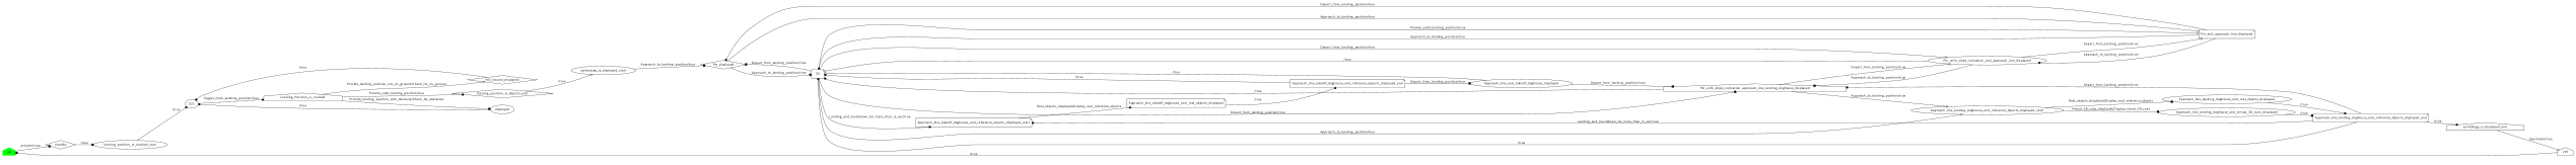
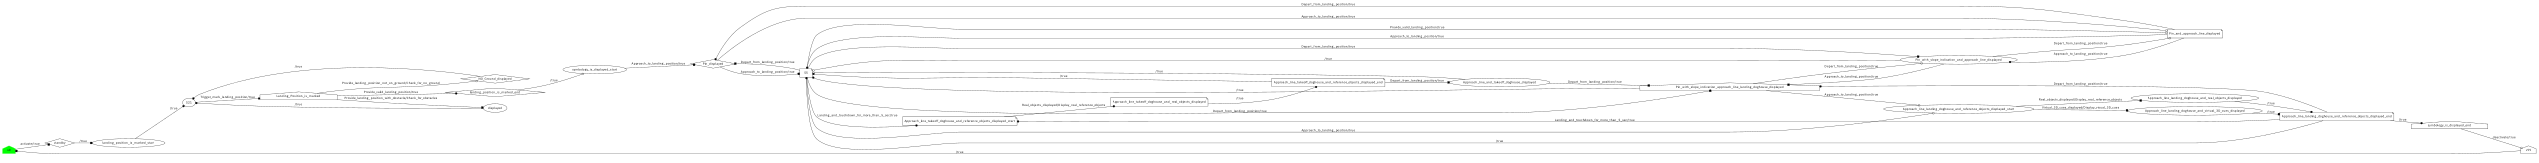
  digraph {
    fontname="IBM Plex Sans"
    rankdir=LR
    node [fontname="IBM Plex Sans" shape=ellipse]
    edge [arrowhead=dot fontname="IBM Plex Sans"]
    n1 [color=green label=s0 shape=house style=filled]
    n2 [label=standby shape=diamond]
    n3 [label=landing_position_is_marked_start]
    n4 [label=Approach_line_landing_doghouse_and_reference_objects_displayed_end shape=note]
    n5 [label=symbology_is_displayed_end shape=house]
    n6 [label=Approach_line_takeoff_doghouse_and_reference_objects_displayed_start shape=note]
    n7 [label=S5 shape=note]
    n8 [label=Pin_with_slope_indication_approach_line_landing_doghouse_displayed shape=house]
    n9 [label=s99 shape=house]
    n10 [label=Approach_line_takeoff_doghouse_and_real_objects_displayed shape=note]
    n11 [label=Pin_displayed shape=diamond]
    n12 [label=Pin_and_approach_line_displayed shape=note]
    n13 [label=Pin_with_slope_indication_and_approach_line_displayed]
    n14 [label=Approach_line_landing_doghouse_and_reference_objects_displayed_start]
    n15 [label=Approach_line_takeoff_doghouse_and_reference_objects_displayed_end shape=note]
    n16 [label=Approach_line_landing_doghouse_and_virtual_3D_cues_displayed]
    n17 [label=Approach_line_landing_doghouse_and_real_objects_displayed]
    n18 [label=S21]
    n19 [label=Landing_Position_is_marked shape=house]
    n20 [label=Approach_line_and_takeoff_doghouse_displayed]
    n21 [label=NO_Ground_displayed shape=diamond]
    n22 [label=displayed]
-   n23 [label=landing_position_is_objects_end shape=diamond]
+   n23 [label=landing_position_is_marked_end shape=diamond]
    n24 [label=symbology_is_displayed_start]
    n1 -> n2 [arrowhead=box label=" activate/true "]
    n2 -> n3 [arrowhead=box label=" /true "]
    n3 -> n18 [label=" /true "]
    n4 -> n5 [label=" /true "]
    n4 -> n6 [label=" Landing_and_touchdown_for_more_than_5_sec/true "]
    n4 -> n7 [label=" /true "]
    n4 -> n8 [label=" Depart_from_landing_position/true "]
    n5 -> n9 [arrowhead=odot label=" deactivate/true "]
    n6 -> n10 [label=" Real_objects_displayed/Display_real_reference_objects "]
    n7 -> n6 [label=" Landing_and_touchdown_for_more_than_5_sec/true "]
    n7 -> n8 [arrowhead=box label=" Depart_from_landing_position/true "]
    n7 -> n11 [arrowhead=box label=" Depart_from_landing_position/true "]
    n7 -> n12 [arrowhead=odot label=" Provide_valid_landing_position/true "]
-   n7 -> n13 [arrowhead=odot label=" Depart_from_landing_position/true "]
+   n7 -> n13 [arrowhead=box label=" Depart_from_landing_position/true "]
    n7 -> n14 [arrowhead=odot label=" Approach_to_landing_position/true "]
    n8 -> n7 [label=" /true "]
    n8 -> n13 [arrowhead=odot label=" Depart_from_landing_position/true "]
    n8 -> n14 [arrowhead=odot label=" Approach_to_landing_position/true "]
    n9 -> n1 [arrowhead=box label=" /true "]
    n10 -> n15 [label=" /true "]
    n11 -> n7 [arrowhead=box label=" Approach_to_landing_position/true "]
    n11 -> n12 [arrowhead=odot label=" Approach_to_landing_position/true "]
    n12 -> n7 [label=" Approach_to_landing_position/true "]
    n12 -> n11 [label=" Depart_from_landing_position/true "]
    n12 -> n13 [label=" Approach_to_landing_position/true "]
    n13 -> n7 [arrowhead=odot label=" /true "]
    n13 -> n8 [arrowhead=box label=" Approach_to_landing_position/true "]
    n13 -> n12 [arrowhead=odot label=" Depart_from_landing_position/true "]
    n14 -> n16 [arrowhead=box label=" Virtual_3D_cues_displayed/Display_visual_3D_cues "]
    n14 -> n17 [arrowhead=box label=" Real_objects_displayed/Display_real_reference_objects "]
    n15 -> n7 [label=" /true "]
    n15 -> n20 [arrowhead=box label=" Depart_from_landing_position/true "]
    n16 -> n4 [arrowhead=box label=" /true "]
    n17 -> n4 [label=" /true "]
    n18 -> n19 [label=" Trigger_mark_landing_position/true "]
    n19 -> n21 [arrowhead=odot label=" Provide_landing_position_not_on_ground/Check_for_no_ground "]
    n19 -> n22 [arrowhead=box label=" Provide_landing_position_with_obstacle/Check_for_obstacles "]
    n19 -> n23 [label=" Provide_valid_landing_position/true "]
    n20 -> n7 [arrowhead=odot label=" /true "]
    n20 -> n8 [arrowhead=box label=" Depart_from_landing_position/true "]
    n21 -> n18 [label=" /true "]
    n22 -> n18 [label=" /true "]
    n23 -> n24 [arrowhead=odot label=" /true "]
    n24 -> n11 [arrowhead=box label=" Approach_to_landing_position/true "]
  }
